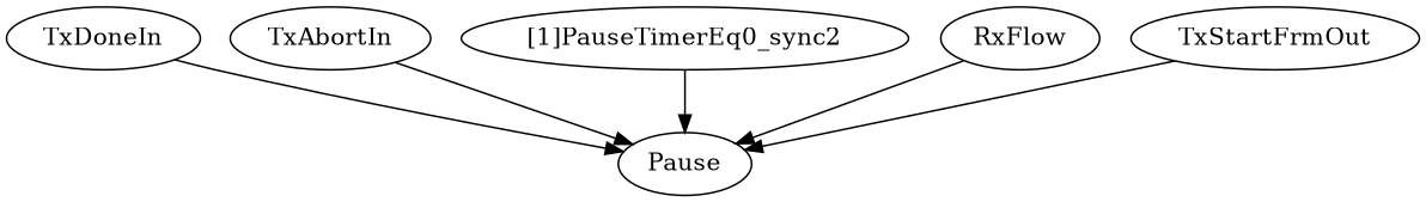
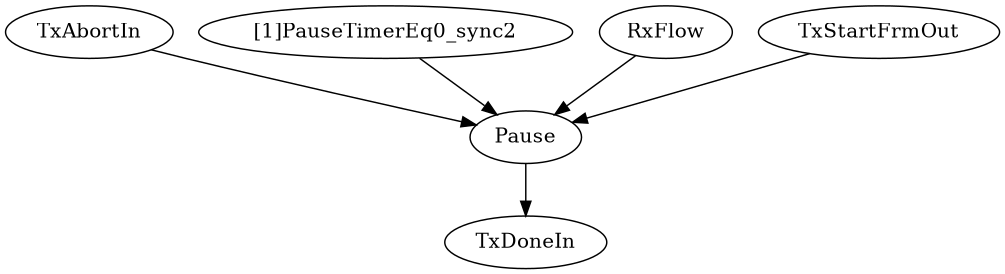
  strict digraph {
    node [complexity=4 importance=0.0468968969825 rank=0.0117242242456]
    Pause [complexity=0 importance=0.0381249671579 rank=0.0]
    TxDoneIn
    TxAbortIn
    "[1]PauseTimerEq0_sync2" [complexity=3 importance=0.0570632983715 rank=0.0190210994572]
    n5 [label=RxFlow]
    TxStartFrmOut
-   TxDoneIn -> Pause
+   Pause -> TxDoneIn
    TxAbortIn -> Pause
    "[1]PauseTimerEq0_sync2" -> Pause
    n5 -> Pause
    TxStartFrmOut -> Pause
  }
